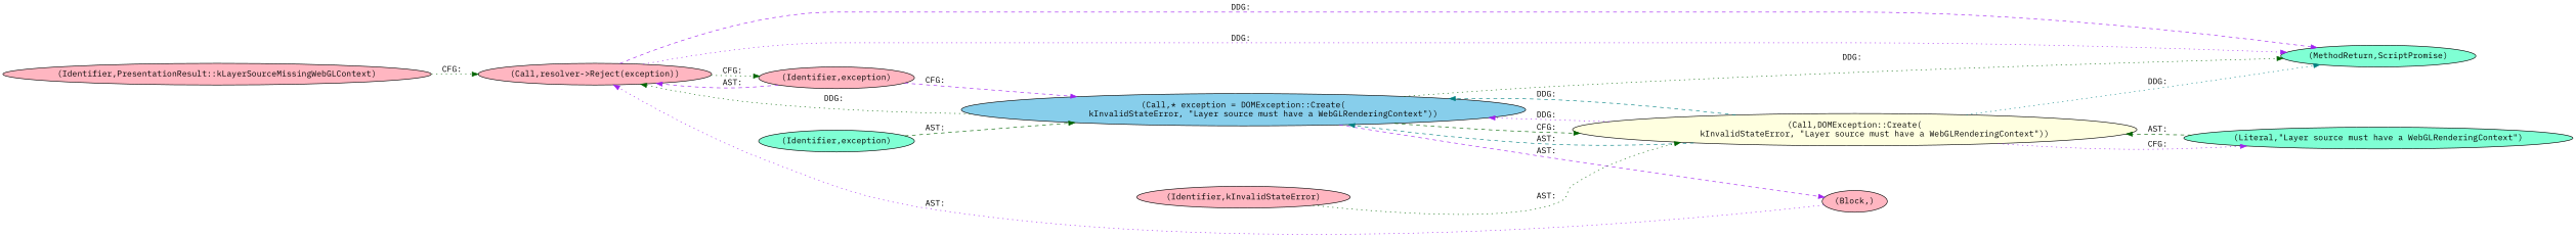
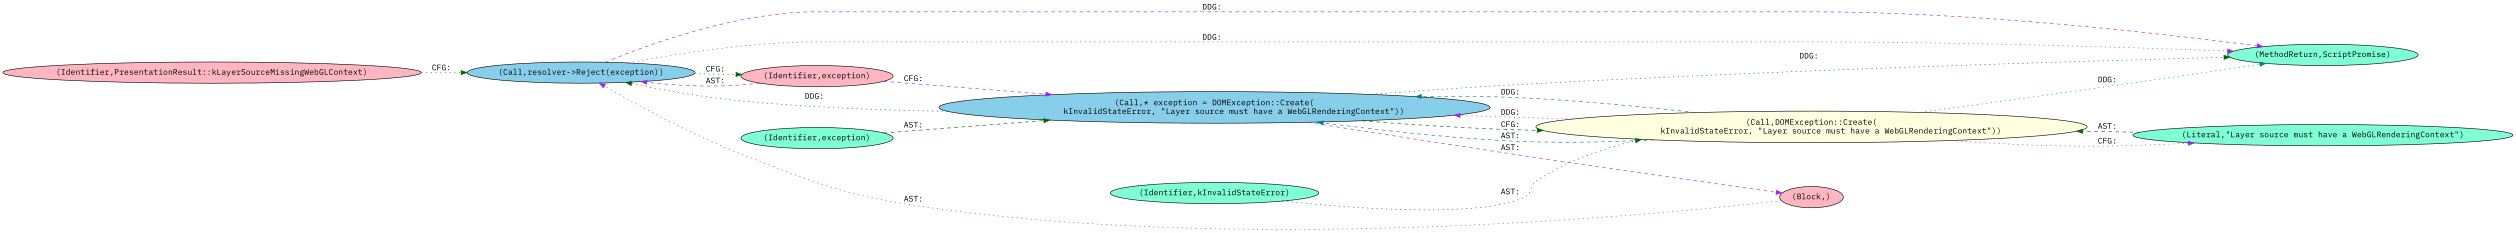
  digraph {
    fontname="IBM Plex Mono"
    rankdir=LR
    node [fillcolor=lightpink fontname="IBM Plex Mono" style=filled]
    edge [color=purple fontname="IBM Plex Mono" style=dotted]
-   n1 [label="(Call,resolver->Reject(exception))"]
+   n1 [fillcolor=skyblue label="(Call,resolver->Reject(exception))"]
    n2 [fillcolor=aquamarine label="(MethodReturn,ScriptPromise)"]
    n3 [label="(Identifier,exception)"]
    n4 [label="(Block,)"]
    n5 [fillcolor=skyblue label="(Call,* exception = DOMException::Create(\n        kInvalidStateError, \"Layer source must have a WebGLRenderingContext\"))"]
    n6 [fillcolor=lightyellow label="(Call,DOMException::Create(\n        kInvalidStateError, \"Layer source must have a WebGLRenderingContext\"))"]
    n7 [fillcolor=aquamarine label="(Literal,\"Layer source must have a WebGLRenderingContext\")"]
-   n8 [label="(Identifier,kInvalidStateError)"]
+   n8 [fillcolor=aquamarine label="(Identifier,kInvalidStateError)"]
    n9 [fillcolor=aquamarine label="(Identifier,exception)"]
    n10 [label="(Identifier,PresentationResult::kLayerSourceMissingWebGLContext)"]
    n1 -> n2 [label="DDG: " style=dashed]
    n1 -> n2 [label="DDG: "]
    n1 -> n3 [color=darkgreen label="CFG: "]
    n3 -> n1 [label="AST: " style=dashed]
    n3 -> n5 [label="CFG: " style=dashed]
    n4 -> n1 [label="AST: "]
    n5 -> n1 [color=darkgreen label="DDG: "]
    n5 -> n2 [color=darkgreen label="DDG: "]
    n5 -> n4 [label="AST: " style=dashed]
    n5 -> n6 [color=darkgreen label="CFG: " style=dashed]
    n6 -> n2 [color=teal label="DDG: "]
    n6 -> n5 [color=teal label="AST: " style=dashed]
    n6 -> n5 [color=teal label="DDG: " style=dashed]
    n6 -> n5 [label="DDG: "]
    n6 -> n7 [label="CFG: "]
    n7 -> n6 [color=darkgreen label="AST: " style=dashed]
    n8 -> n6 [color=darkgreen label="AST: "]
    n9 -> n5 [color=darkgreen label="AST: " style=dashed]
    n10 -> n1 [color=darkgreen label="CFG: "]
  }
